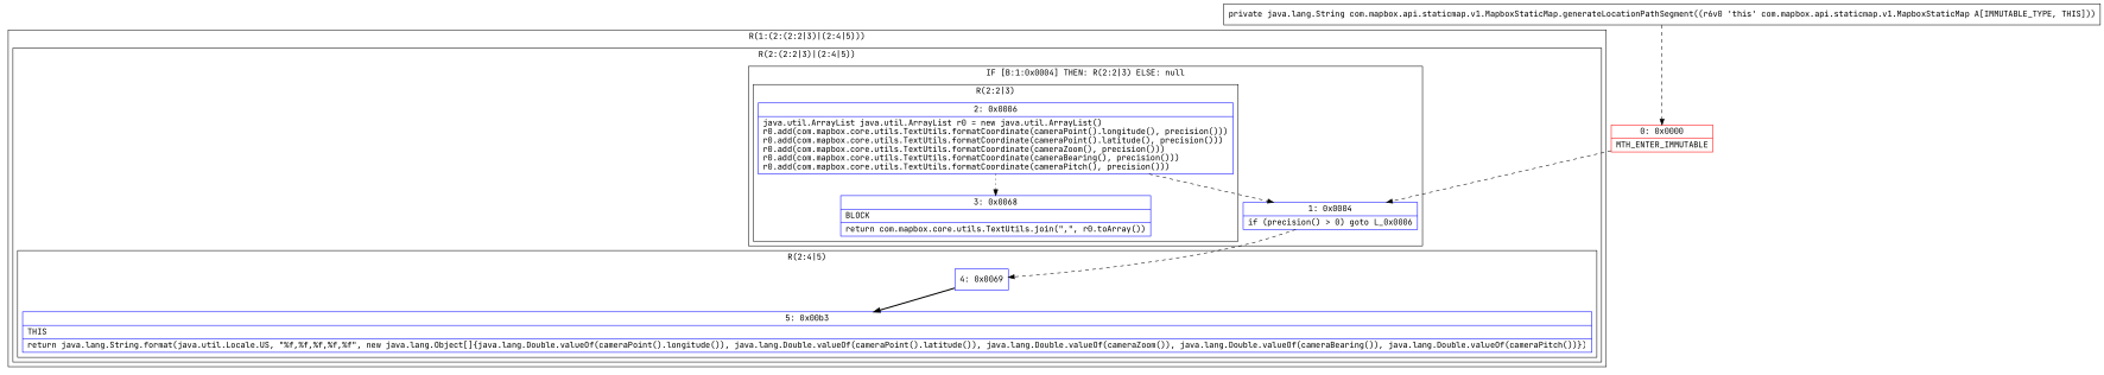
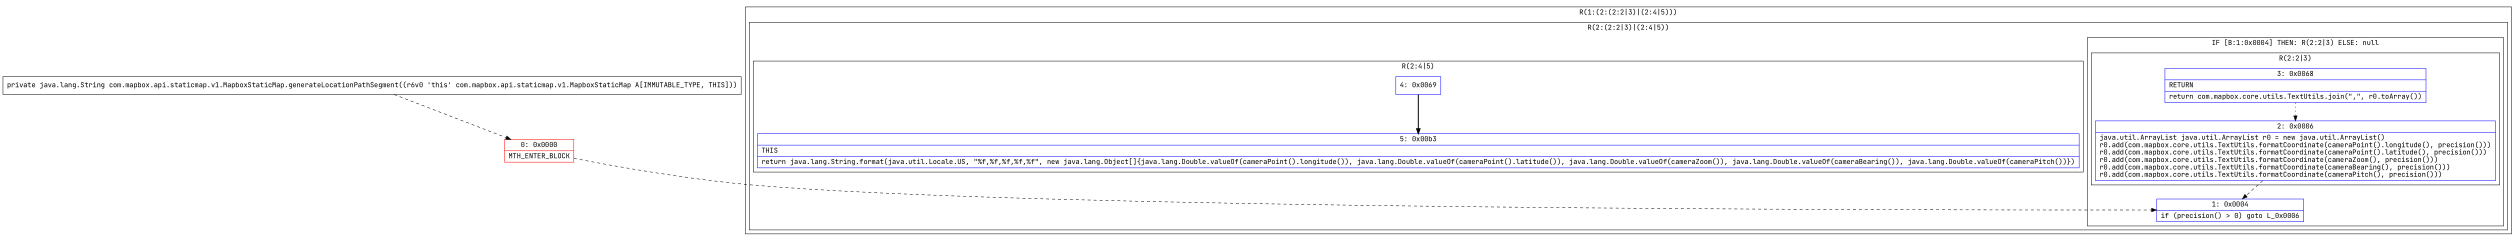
  digraph {
    fontname="JetBrains Mono"
    node [color=blue fontname="JetBrains Mono" shape=record]
    edge [fontname="JetBrains Mono" style=dashed]
    n1 [label="{2\:\ 0x0006|java.util.ArrayList java.util.ArrayList r0 = new java.util.ArrayList()\lr0.add(com.mapbox.core.utils.TextUtils.formatCoordinate(cameraPoint().longitude(), precision()))\lr0.add(com.mapbox.core.utils.TextUtils.formatCoordinate(cameraPoint().latitude(), precision()))\lr0.add(com.mapbox.core.utils.TextUtils.formatCoordinate(cameraZoom(), precision()))\lr0.add(com.mapbox.core.utils.TextUtils.formatCoordinate(cameraBearing(), precision()))\lr0.add(com.mapbox.core.utils.TextUtils.formatCoordinate(cameraPitch(), precision()))\l}"]
-   n2 [label="{3\:\ 0x0068|BLOCK\l|return com.mapbox.core.utils.TextUtils.join(\",\", r0.toArray())\l}"]
+   n2 [label="{3\:\ 0x0068|RETURN\l|return com.mapbox.core.utils.TextUtils.join(\",\", r0.toArray())\l}"]
    n3 [label="{1\:\ 0x0004|if (precision() \> 0) goto L_0x0006\l}"]
    n4 [label="{4\:\ 0x0069}"]
    n5 [label="{5\:\ 0x00b3|THIS\l|return java.lang.String.format(java.util.Locale.US, \"%f,%f,%f,%f,%f\", new java.lang.Object[]\{java.lang.Double.valueOf(cameraPoint().longitude()), java.lang.Double.valueOf(cameraPoint().latitude()), java.lang.Double.valueOf(cameraZoom()), java.lang.Double.valueOf(cameraBearing()), java.lang.Double.valueOf(cameraPitch())\})\l}"]
-   n6 [color=red label="{0\:\ 0x0000|MTH_ENTER_IMMUTABLE\l}"]
+   n6 [color=red label="{0\:\ 0x0000|MTH_ENTER_BLOCK\l}"]
    n7 [label="{private java.lang.String com.mapbox.api.staticmap.v1.MapboxStaticMap.generateLocationPathSegment((r6v0 'this' com.mapbox.api.staticmap.v1.MapboxStaticMap A[IMMUTABLE_TYPE, THIS])) }" color=""]
    subgraph cluster_1 {
      label="R(1:(2:(2:2|3)|(2:4|5)))"
      subgraph cluster_2 {
        label="R(2:(2:2|3)|(2:4|5))"
        subgraph cluster_3 {
          label="IF [B:1:0x0004] THEN: R(2:2|3) ELSE: null"
          n3
          subgraph cluster_4 {
            label="R(2:2|3)"
            n1
            n2
          }
        }
        subgraph cluster_5 {
          label="R(2:4|5)"
          n4
          n5
        }
      }
    }
-   n1 -> n2 [style=dotted]
+   n2 -> n1 [style=dotted]
    n1 -> n3
-   n3 -> n4
    n4 -> n5 [style=bold]
    n6 -> n3
    n7 -> n6
  }
